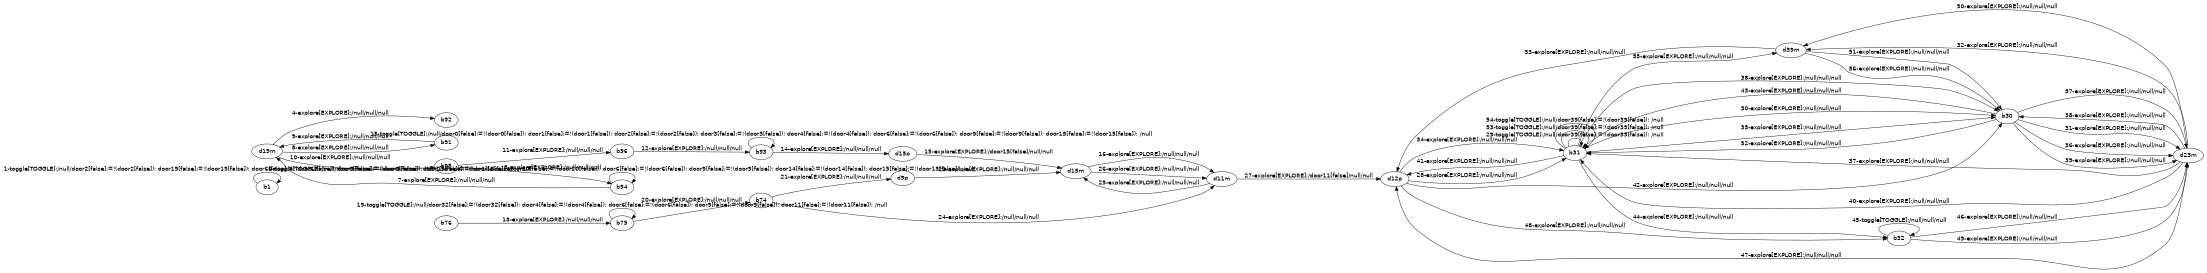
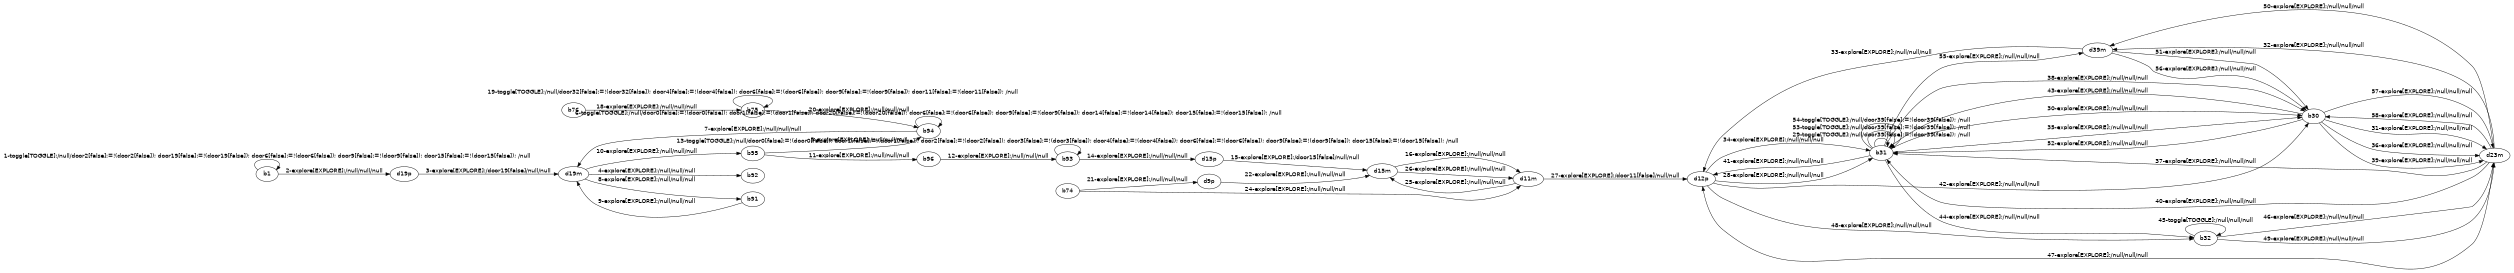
  digraph {
    fontname="DejaVu Sans"
    rankdir=LR
    node [fontname="DejaVu Sans"]
    edge [fontname="DejaVu Sans"]
    b1
+   d19p
    d19m
    b92
    b91
    b95
    b94
    b96
    b93
    d15p
    d15m
    d11m
    n13 [label=d12p]
    b74
    d9p
    b76
    b75
    b31
    b30
    b32
    d39m
    d23m
    b1 -> b1 [label="1-toggle[TOGGLE];/null/door2[false]:=!(door2[false]); door19[false]:=!(door19[false]); door6[false]:=!(door6[false]); door9[false]:=!(door9[false]); door15[false]:=!(door15[false]); /null"]
+   b1 -> d19p [label="2-explore[EXPLORE];/null/null/null"]
+   d19p -> d19m [label="3-explore[EXPLORE];/door19[false]/null/null"]
    d19m -> b92 [label="4-explore[EXPLORE];/null/null/null"]
    d19m -> b91 [label="8-explore[EXPLORE];/null/null/null"]
    d19m -> b95 [label="10-explore[EXPLORE];/null/null/null"]
    b91 -> d19m [label="9-explore[EXPLORE];/null/null/null"]
    b95 -> b94 [label="5-explore[EXPLORE];/null/null/null"]
    b95 -> b96 [label="11-explore[EXPLORE];/null/null/null"]
    b94 -> d19m [label="7-explore[EXPLORE];/null/null/null"]
    b94 -> b94 [label="6-toggle[TOGGLE];/null/door0[false]:=!(door0[false]); door1[false]:=!(door1[false]); door20[false]:=!(door20[false]); door6[false]:=!(door6[false]); door9[false]:=!(door9[false]); door14[false]:=!(door14[false]); door15[false]:=!(door15[false]); /null"]
    b96 -> b93 [label="12-explore[EXPLORE];/null/null/null"]
    b93 -> b93 [label="13-toggle[TOGGLE];/null/door0[false]:=!(door0[false]); door1[false]:=!(door1[false]); door2[false]:=!(door2[false]); door3[false]:=!(door3[false]); door4[false]:=!(door4[false]); door6[false]:=!(door6[false]); door9[false]:=!(door9[false]); door15[false]:=!(door15[false]); /null"]
    b93 -> d15p [label="14-explore[EXPLORE];/null/null/null"]
    d15p -> d15m [label="15-explore[EXPLORE];/door15[false]/null/null"]
    d15m -> d11m [label="16-explore[EXPLORE];/null/null/null"]
    d15m -> d11m [label="26-explore[EXPLORE];/null/null/null"]
    d11m -> d15m [label="25-explore[EXPLORE];/null/null/null"]
    d11m -> n13 [label="27-explore[EXPLORE];/door11[false]/null/null"]
    n13 -> b31 [label="28-explore[EXPLORE];/null/null/null"]
    n13 -> b31 [label="34-explore[EXPLORE];/null/null/null"]
    n13 -> b30 [label="42-explore[EXPLORE];/null/null/null"]
    n13 -> b32 [label="48-explore[EXPLORE];/null/null/null"]
    b74 -> d11m [label="24-explore[EXPLORE];/null/null/null"]
    b74 -> d9p [label="21-explore[EXPLORE];/null/null/null"]
    d9p -> d15m [label="22-explore[EXPLORE];/null/null/null"]
    b76 -> b75 [label="18-explore[EXPLORE];/null/null/null"]
-   b75 -> b74 [label="20-explore[EXPLORE];/null/null/null"]
+   b75 -> b94 [label="20-explore[EXPLORE];/null/null/null"]
    b75 -> b75 [label="19-toggle[TOGGLE];/null/door32[false]:=!(door32[false]); door4[false]:=!(door4[false]); door6[false]:=!(door6[false]); door9[false]:=!(door9[false]); door11[false]:=!(door11[false]); /null"]
    b31 -> n13 [label="41-explore[EXPLORE];/null/null/null"]
    b31 -> b31 [label="29-toggle[TOGGLE];/null/door39[false]:=!(door39[false]); /null"]
    b31 -> b31 [label="53-toggle[TOGGLE];/null/door39[false]:=!(door39[false]); /null"]
    b31 -> b31 [label="54-toggle[TOGGLE];/null/door39[false]:=!(door39[false]); /null"]
    b31 -> b30 [label="30-explore[EXPLORE];/null/null/null"]
    b31 -> b30 [label="35-explore[EXPLORE];/null/null/null"]
    b31 -> b30 [label="38-explore[EXPLORE];/null/null/null"]
    b31 -> b32 [label="44-explore[EXPLORE];/null/null/null"]
    b31 -> d39m [label="55-explore[EXPLORE];/null/null/null"]
    b30 -> b31 [label="43-explore[EXPLORE];/null/null/null"]
    b30 -> b31 [label="52-explore[EXPLORE];/null/null/null"]
    b30 -> d23m [label="31-explore[EXPLORE];/null/null/null"]
    b30 -> d23m [label="36-explore[EXPLORE];/null/null/null"]
    b30 -> d23m [label="39-explore[EXPLORE];/null/null/null"]
    b30 -> d23m [label="57-explore[EXPLORE];/null/null/null"]
    b32 -> b32 [label="45-toggle[TOGGLE];/null/null/null"]
    b32 -> d23m [label="46-explore[EXPLORE];/null/null/null"]
    b32 -> d23m [label="49-explore[EXPLORE];/null/null/null"]
    d39m -> n13 [label="33-explore[EXPLORE];/null/null/null"]
    d39m -> b30 [label="51-explore[EXPLORE];/null/null/null"]
    d39m -> b30 [label="56-explore[EXPLORE];/null/null/null"]
    d23m -> n13 [label="47-explore[EXPLORE];/null/null/null"]
    d23m -> b31 [label="37-explore[EXPLORE];/null/null/null"]
    d23m -> b31 [label="40-explore[EXPLORE];/null/null/null"]
    d23m -> b30 [label="58-explore[EXPLORE];/null/null/null"]
    d23m -> d39m [label="32-explore[EXPLORE];/null/null/null"]
    d23m -> d39m [label="50-explore[EXPLORE];/null/null/null"]
  }
